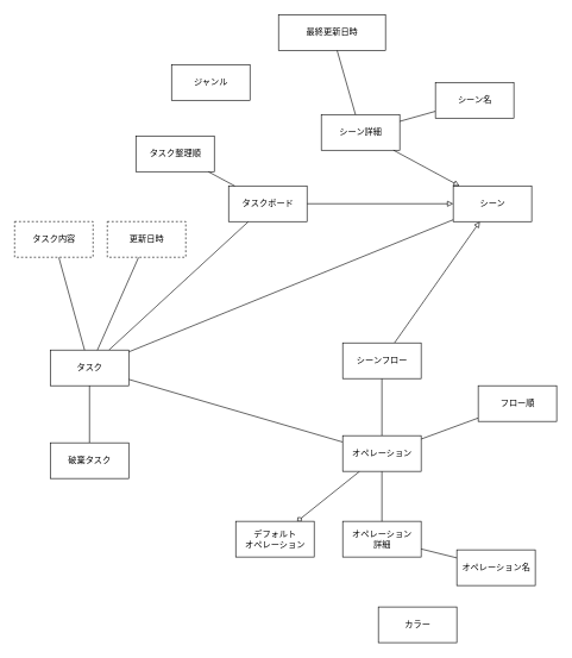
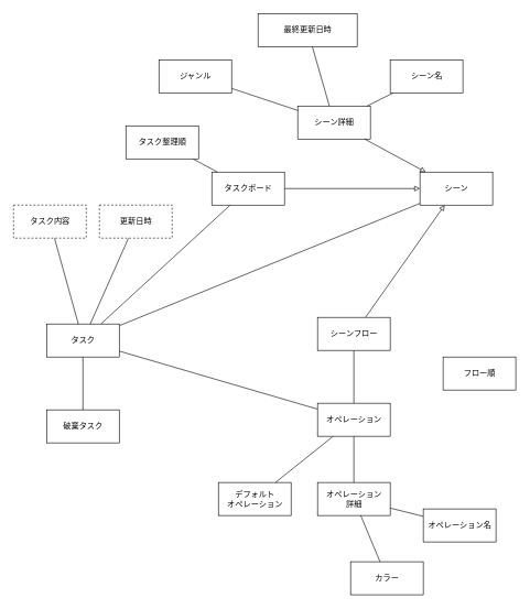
  <mxCell id="0" />
  <mxCell id="1" parent="0" />
  <mxCell id="2" style="edgeStyle=none;html=1;endArrow=none;endFill=0;" parent="1" source="34" target="9" edge="1"><mxGeometry relative="1" as="geometry" /></mxCell>
  <mxCell id="3" style="edgeStyle=none;html=1;endArrow=block;endFill=0;" parent="1" source="35" target="34" edge="1"><mxGeometry relative="1" as="geometry" /></mxCell>
  <mxCell id="4" value="シーン詳細" style="html=1;" parent="1" vertex="1"><mxGeometry x="450" y="160" width="110" height="50" as="geometry" /></mxCell>
  <mxCell id="5" style="edgeStyle=none;html=1;endArrow=none;endFill=0;" parent="1" source="33" target="9" edge="1"><mxGeometry relative="1" as="geometry" /></mxCell>
- <mxCell id="6" style="edgeStyle=none;html=1;endArrow=diamond;endFill=0;" parent="1" source="33" target="31" edge="1"><mxGeometry relative="1" as="geometry" /></mxCell>
+ <mxCell id="6" style="edgeStyle=none;html=1;endArrow=none;endFill=0;" parent="1" source="33" target="31" edge="1"><mxGeometry relative="1" as="geometry" /></mxCell>
  <mxCell id="7" value="オペレーション&lt;br&gt;詳細" style="html=1;" parent="1" vertex="1"><mxGeometry x="480" y="730" width="110" height="50" as="geometry" /></mxCell>
  <mxCell id="8" style="edgeStyle=none;html=1;endArrow=none;endFill=0;" parent="1" source="9" target="35" edge="1"><mxGeometry relative="1" as="geometry" /></mxCell>
  <mxCell id="9" value="タスク" style="html=1;" parent="1" vertex="1"><mxGeometry x="70" y="490" width="110" height="50" as="geometry" /></mxCell>
  <mxCell id="10" style="edgeStyle=none;html=1;endArrow=none;endFill=0;" parent="1" source="11" target="4" edge="1"><mxGeometry relative="1" as="geometry" /></mxCell>
- <mxCell id="11" value="シーン名" style="html=1;" parent="1" vertex="1"><mxGeometry x="610" y="115" width="110" height="50" as="geometry" /></mxCell>
+ <mxCell id="11" value="シーン名" style="html=1;" parent="1" vertex="1"><mxGeometry x="590" y="90" width="110" height="50" as="geometry" /></mxCell>
  <mxCell id="12" style="edgeStyle=none;html=1;endArrow=none;endFill=0;" parent="1" source="13" target="4" edge="1"><mxGeometry relative="1" as="geometry" /></mxCell>
  <mxCell id="13" value="最終更新日時" style="html=1;" parent="1" vertex="1"><mxGeometry x="390" y="20" width="150" height="50" as="geometry" /></mxCell>
  <mxCell id="14" style="edgeStyle=none;html=1;endArrow=none;endFill=0;" parent="1" source="15" target="7" edge="1"><mxGeometry relative="1" as="geometry" /></mxCell>
  <mxCell id="15" value="オペレーション名" style="html=1;" parent="1" vertex="1"><mxGeometry x="640" y="770" width="110" height="50" as="geometry" /></mxCell>
+ <mxCell id="16" style="edgeStyle=none;html=1;endArrow=none;endFill=0;" parent="1" source="17" target="7" edge="1"><mxGeometry relative="1" as="geometry" /></mxCell>
  <mxCell id="17" value="カラー" style="html=1;" parent="1" vertex="1"><mxGeometry x="530" y="850" width="110" height="50" as="geometry" /></mxCell>
  <mxCell id="18" style="edgeStyle=none;html=1;endArrow=none;endFill=0;" parent="1" source="19" target="9" edge="1"><mxGeometry relative="1" as="geometry" /></mxCell>
  <mxCell id="19" value="タスク内容" style="html=1;dashed=1;" parent="1" vertex="1"><mxGeometry x="20" y="310" width="110" height="50" as="geometry" /></mxCell>
- <mxCell id="20" style="edgeStyle=none;html=1;endArrow=none;endFill=0;" parent="1" source="21" target="33" edge="1"><mxGeometry relative="1" as="geometry" /></mxCell>
  <mxCell id="21" value="フロー順" style="html=1;" parent="1" vertex="1"><mxGeometry x="670" y="540" width="110" height="50" as="geometry" /></mxCell>
  <mxCell id="22" style="edgeStyle=none;html=1;endArrow=none;endFill=0;" parent="1" source="23" target="9" edge="1"><mxGeometry relative="1" as="geometry" /></mxCell>
  <mxCell id="23" value="更新日時" style="html=1;dashed=1;" parent="1" vertex="1"><mxGeometry x="150" y="310" width="110" height="50" as="geometry" /></mxCell>
  <mxCell id="24" style="edgeStyle=none;html=1;endArrow=none;endFill=0;" parent="1" source="25" target="9" edge="1"><mxGeometry relative="1" as="geometry" /></mxCell>
  <mxCell id="25" value="破棄タスク" style="html=1;" parent="1" vertex="1"><mxGeometry x="70" y="620" width="110" height="50" as="geometry" /></mxCell>
+ <mxCell id="26" style="edgeStyle=none;html=1;endArrow=none;endFill=0;" parent="1" source="27" target="4" edge="1"><mxGeometry relative="1" as="geometry" /></mxCell>
  <mxCell id="27" value="ジャンル" style="html=1;" parent="1" vertex="1"><mxGeometry x="240" y="90" width="110" height="50" as="geometry" /></mxCell>
  <mxCell id="28" style="edgeStyle=none;html=1;endArrow=none;endFill=0;" parent="1" source="30" target="33" edge="1"><mxGeometry relative="1" as="geometry" /></mxCell>
  <mxCell id="29" style="edgeStyle=none;html=1;endArrow=block;endFill=0;" parent="1" source="30" target="34" edge="1"><mxGeometry relative="1" as="geometry" /></mxCell>
  <mxCell id="30" value="シーンフロー" style="html=1;" parent="1" vertex="1"><mxGeometry x="480" y="480" width="110" height="50" as="geometry" /></mxCell>
  <mxCell id="31" value="デフォルト&lt;br&gt;オペレーション" style="html=1;" parent="1" vertex="1"><mxGeometry x="330" y="730" width="110" height="50" as="geometry" /></mxCell>
  <mxCell id="32" style="edgeStyle=none;html=1;endArrow=none;endFill=0;" parent="1" source="33" target="7" edge="1"><mxGeometry relative="1" as="geometry" /></mxCell>
  <mxCell id="33" value="オペレーション" style="html=1;" parent="1" vertex="1"><mxGeometry x="480" y="610" width="110" height="50" as="geometry" /></mxCell>
  <mxCell id="34" value="シーン" style="html=1;" parent="1" vertex="1"><mxGeometry x="635" y="260" width="110" height="50" as="geometry" /></mxCell>
  <mxCell id="35" value="タスクボード" style="html=1;" parent="1" vertex="1"><mxGeometry x="320" y="260" width="110" height="50" as="geometry" /></mxCell>
  <mxCell id="36" style="edgeStyle=none;html=1;endArrow=block;endFill=0;" parent="1" source="4" target="34" edge="1"><mxGeometry relative="1" as="geometry"><mxPoint x="570" y="220" as="sourcePoint" /><mxPoint x="680" y="270" as="targetPoint" /></mxGeometry></mxCell>
  <mxCell id="37" style="edgeStyle=none;html=1;endArrow=none;endFill=0;" parent="1" source="38" target="35" edge="1"><mxGeometry relative="1" as="geometry" /></mxCell>
  <mxCell id="38" value="タスク整理順" style="html=1;" parent="1" vertex="1"><mxGeometry x="190" y="190" width="110" height="50" as="geometry" /></mxCell>
